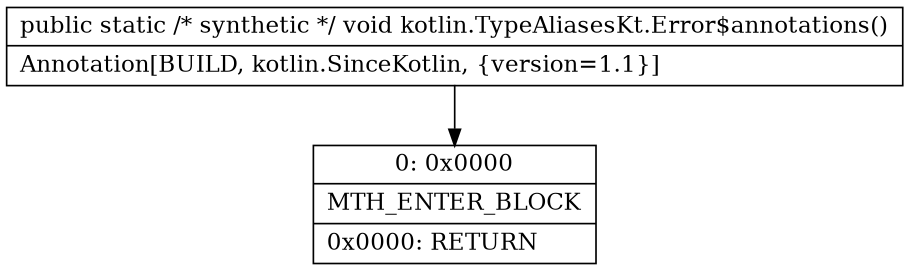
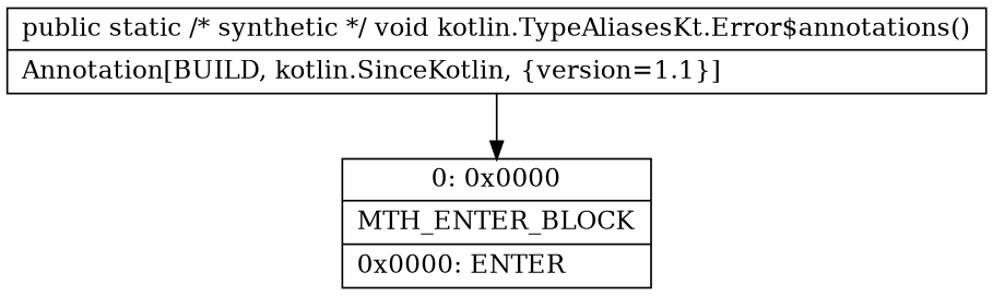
  digraph {
    node [shape=record]
-   n1 [label="{0\:\ 0x0000|MTH_ENTER_BLOCK\l|0x0000: RETURN   \l}"]
+   n1 [label="{0\:\ 0x0000|MTH_ENTER_BLOCK\l|0x0000: ENTER   \l}"]
    n2 [label="{public static \/* synthetic *\/ void kotlin.TypeAliasesKt.Error$annotations()  | Annotation[BUILD, kotlin.SinceKotlin, \{version=1.1\}]\l}"]
    n2 -> n1
  }
